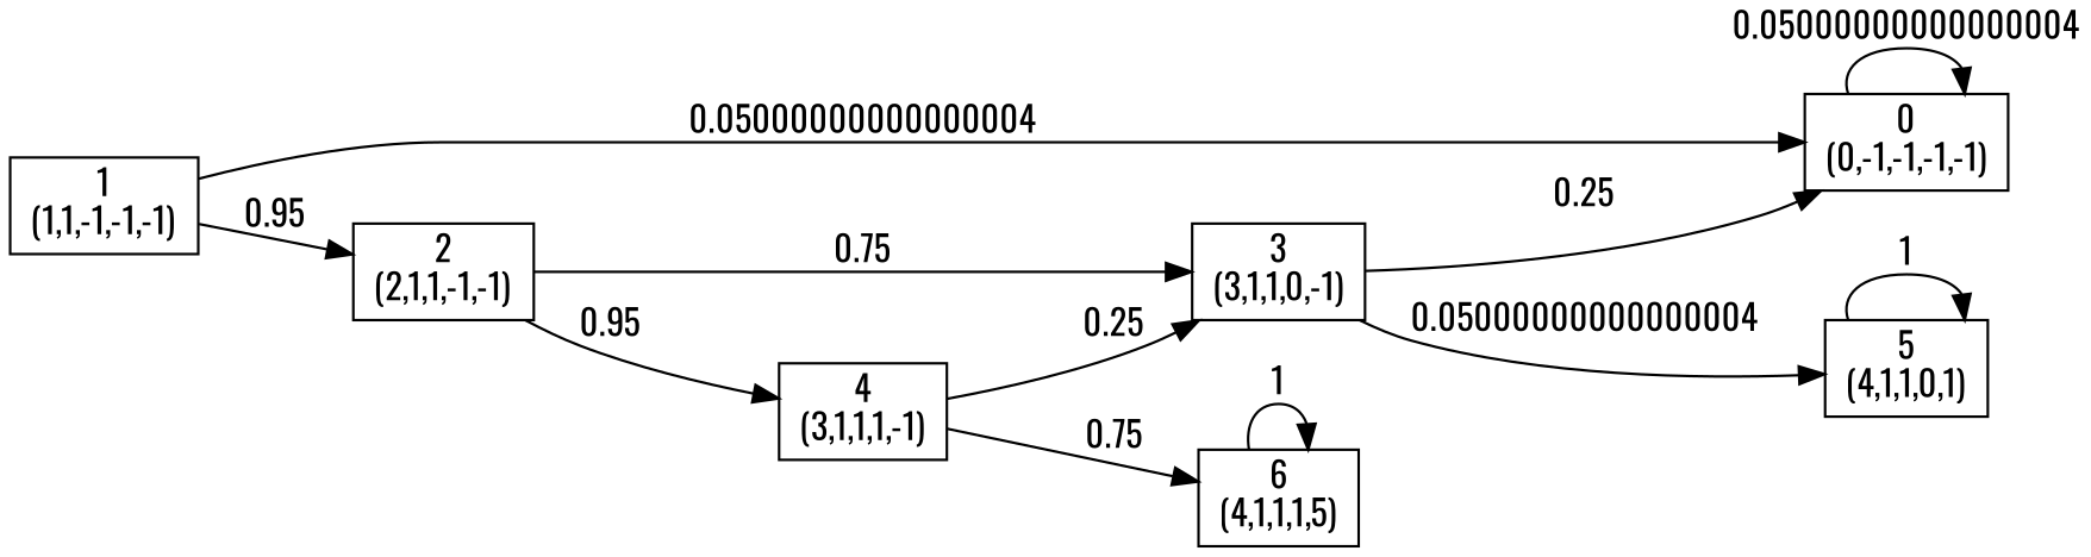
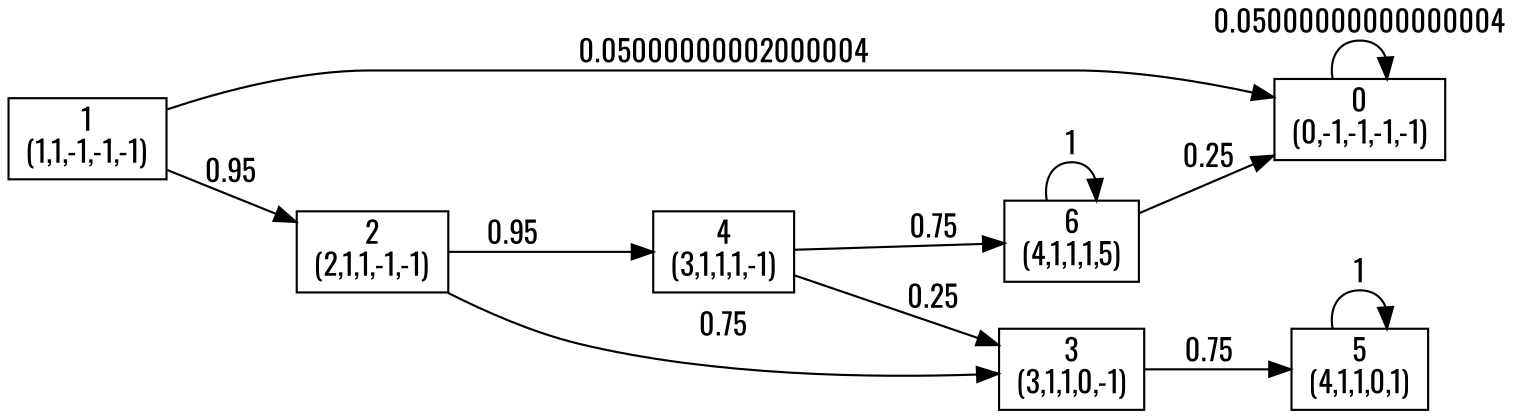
  digraph {
    fontname=Oswald
    rankdir=LR
    node [fontname=Oswald shape=box]
    edge [fontname=Oswald]
    n1 [label="0\n(0,-1,-1,-1,-1)"]
    n2 [label="1\n(1,1,-1,-1,-1)"]
    n3 [label="2\n(2,1,1,-1,-1)"]
    n4 [label="3\n(3,1,1,0,-1)"]
    n5 [label="4\n(3,1,1,1,-1)"]
    n6 [label="5\n(4,1,1,0,1)"]
    n7 [label="6\n(4,1,1,1,5)"]
    n1 -> n1 [label=0.05000000000000004]
-   n2 -> n1 [label=0.05000000000000004]
+   n2 -> n1 [label=0.05000000002000004]
    n2 -> n3 [label=0.95]
    n3 -> n4 [label=0.75]
    n3 -> n5 [label=0.95]
-   n4 -> n1 [label=0.25]
-   n4 -> n6 [label=0.05000000000000004]
+   n7 -> n1 [label=0.25]
+   n4 -> n6 [label=0.75]
    n5 -> n4 [label=0.25]
    n5 -> n7 [label=0.75]
    n6 -> n6 [label=1]
    n7 -> n7 [label=1]
  }
